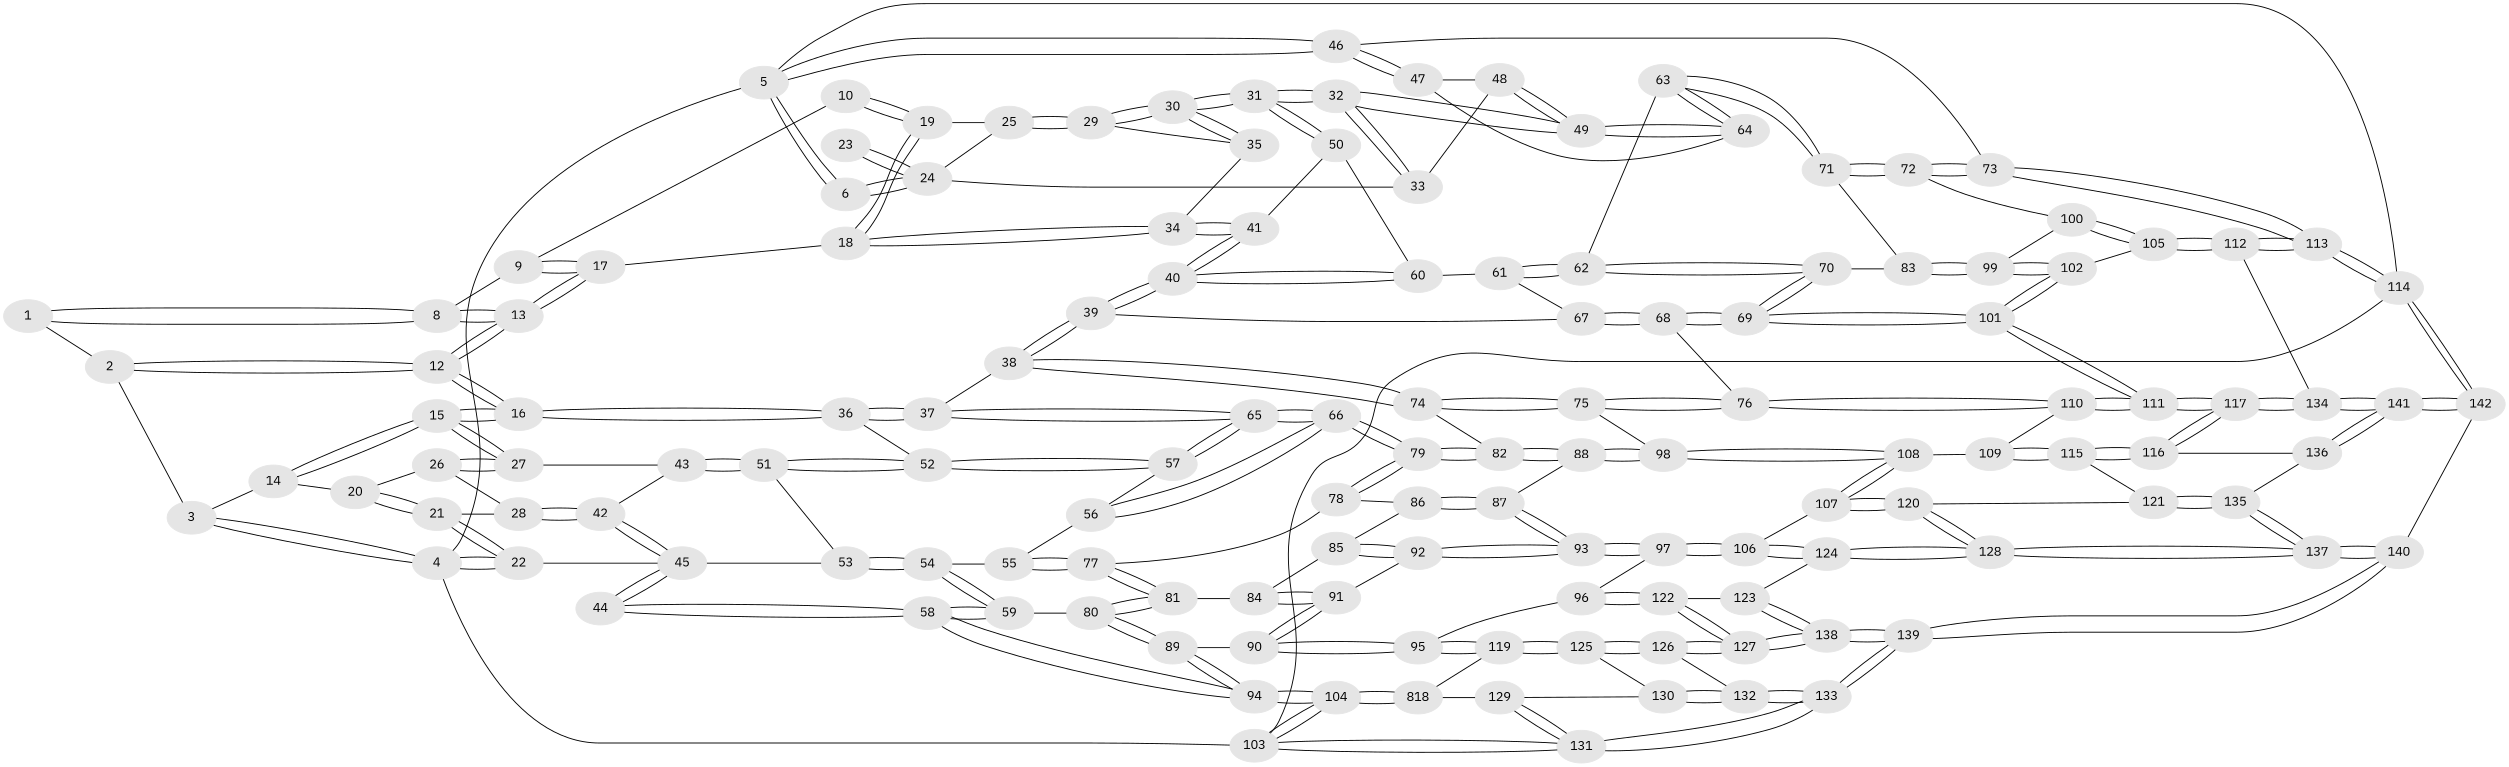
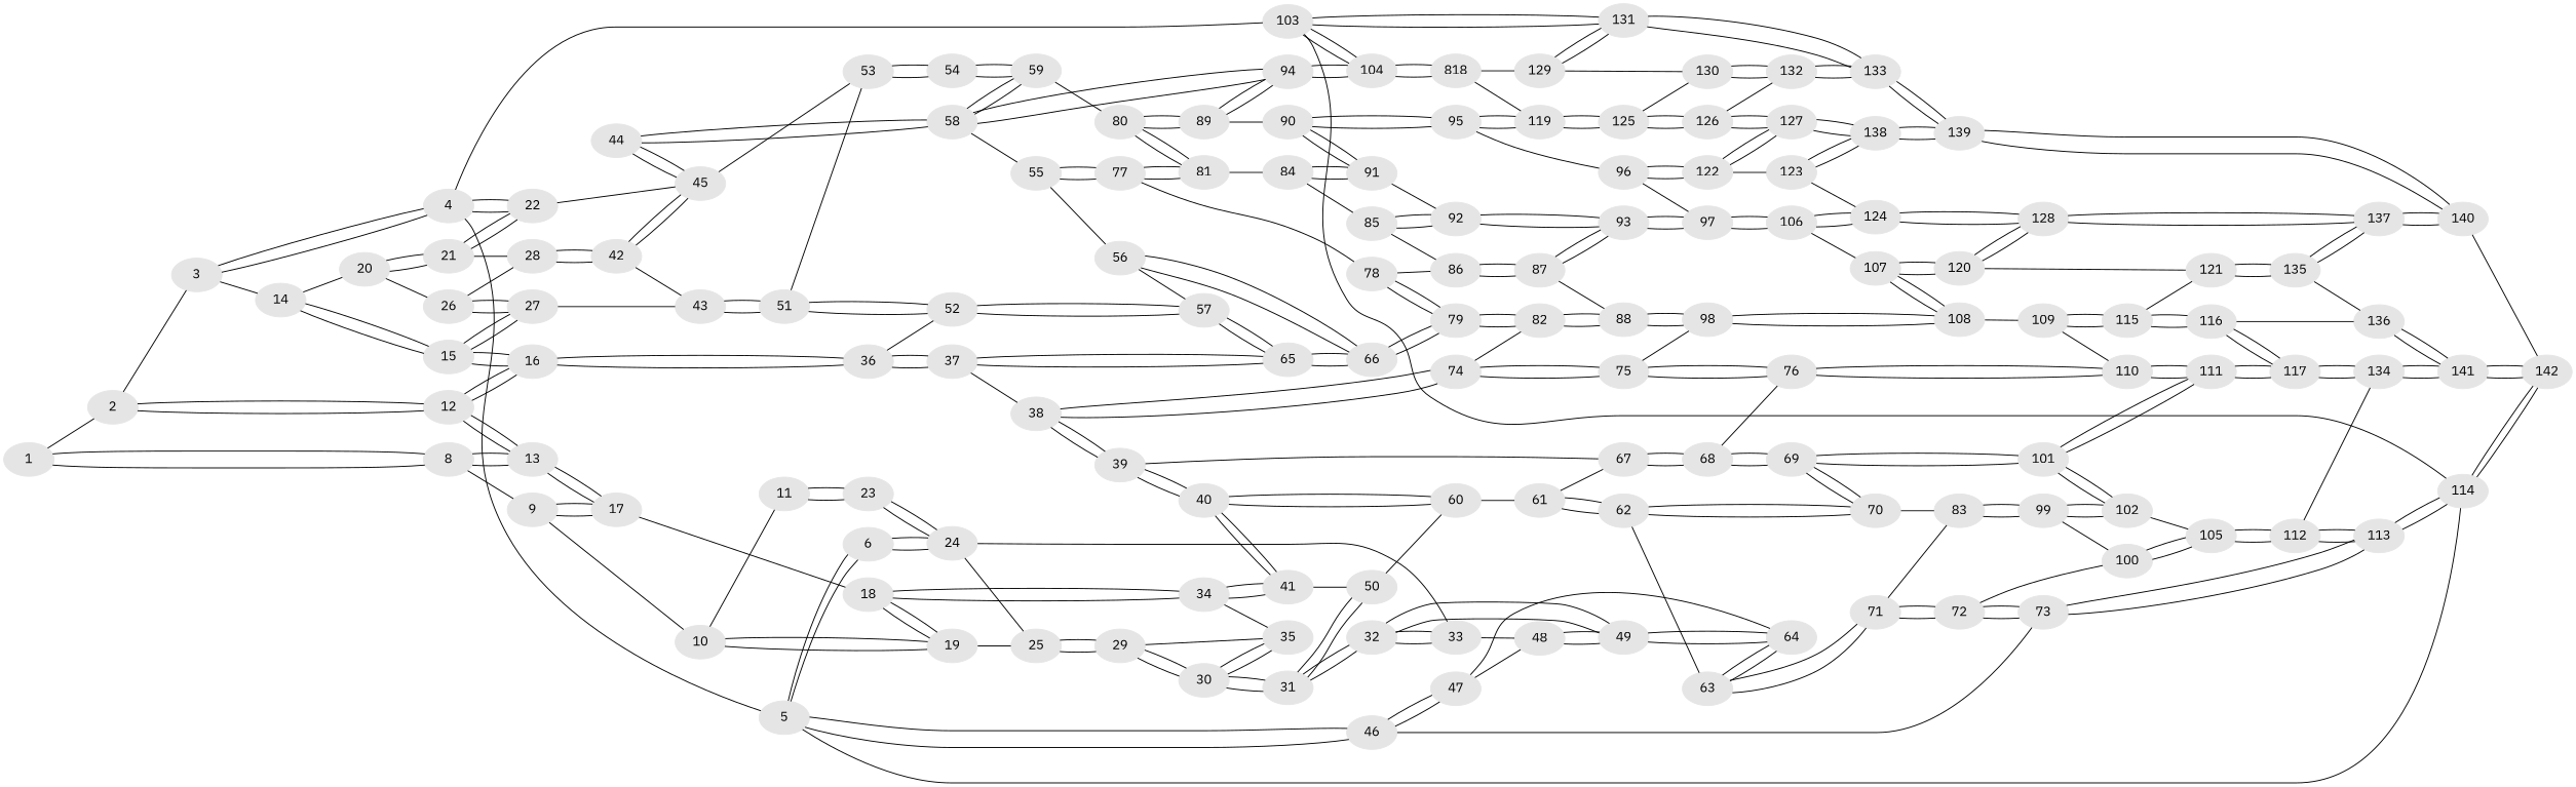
  graph {
    fontname="IBM Plex Sans"
    rankdir=LR
    node [color=gray90 fontname="IBM Plex Sans" style=filled]
    edge [fontname="IBM Plex Sans"]
    1
    2
    8
    3
    12
    9
    13
    4
    14
    16
    5
    22
    103
    15
    20
    6
    46
    114
    45
    104
    131
    24
    47
    73
    142
    25
    33
+   11
    23
    10
    17
    19
    18
    36
    27
    21
    26
    43
    37
    52
    34
    35
    41
    29
    28
    42
    44
    58
    48
    30
    51
    31
    32
    50
    49
    60
    64
    38
    65
    57
    39
    74
    66
    40
    67
    75
    82
    68
    61
    53
    59
    94
    54
    113
    55
    56
    77
    80
    78
    81
    79
    89
    62
    63
    70
    71
    83
    72
    69
    76
    101
    110
    102
    111
    99
    100
    105
    98
    88
    108
    86
    84
    87
    90
    85
    91
    92
    93
    97
    95
    96
    119
    106
    n114 [label=818]
    122
    125
    123
    127
    107
    124
    109
    112
    117
    133
    129
    134
    120
    128
    121
    115
    116
    141
    136
    135
    130
    126
    137
    138
    139
    132
    140
    1 -- 2
    1 -- 8
    1 -- 8
    2 -- 3
    2 -- 12
    2 -- 12
    8 -- 9
    8 -- 13
    8 -- 13
    3 -- 4
    3 -- 4
    3 -- 14
    12 -- 13
    12 -- 13
    12 -- 16
    12 -- 16
    9 -- 10
    9 -- 17
    9 -- 17
    13 -- 17
    13 -- 17
    4 -- 5
    4 -- 22
    4 -- 22
    4 -- 103
    14 -- 15
    14 -- 15
    14 -- 20
    16 -- 36
    16 -- 36
    5 -- 6
    5 -- 6
    5 -- 46
    5 -- 46
    5 -- 114
    22 -- 45
    103 -- 114
    103 -- 104
    103 -- 104
    103 -- 131
    103 -- 131
    15 -- 16
    15 -- 16
    15 -- 27
    15 -- 27
    20 -- 21
    20 -- 21
    20 -- 26
    6 -- 24
    6 -- 24
    46 -- 47
    46 -- 47
    46 -- 73
    114 -- 142
    114 -- 142
    45 -- 53
    104 -- n114
    104 -- n114
    131 -- 133
    131 -- 133
    24 -- 25
    24 -- 33
    47 -- 48
    47 -- 64
    73 -- 113
    73 -- 113
    25 -- 29
    25 -- 29
    33 -- 48
+   11 -- 23
+   11 -- 23
    23 -- 24
    23 -- 24
+   10 -- 11
    10 -- 19
    10 -- 19
    17 -- 18
    19 -- 25
    18 -- 19
    18 -- 19
    18 -- 34
    18 -- 34
    36 -- 37
    36 -- 37
    36 -- 52
    27 -- 43
    21 -- 22
    21 -- 22
    21 -- 28
    26 -- 27
    26 -- 27
    26 -- 28
    43 -- 51
    43 -- 51
    37 -- 38
    37 -- 65
    37 -- 65
    52 -- 57
    52 -- 57
    34 -- 35
    34 -- 41
    34 -- 41
    41 -- 50
    29 -- 35
    29 -- 30
    29 -- 30
    28 -- 42
    28 -- 42
    42 -- 45
    42 -- 45
    42 -- 43
    44 -- 45
    44 -- 45
    44 -- 58
    44 -- 58
    58 -- 59
    58 -- 59
    58 -- 94
    58 -- 94
    48 -- 49
    48 -- 49
    30 -- 35
    30 -- 35
    30 -- 31
    30 -- 31
    51 -- 52
    51 -- 52
    51 -- 53
    31 -- 32
    31 -- 32
    31 -- 50
    31 -- 50
    32 -- 33
    32 -- 33
    32 -- 49
    32 -- 49
    50 -- 60
    49 -- 64
    49 -- 64
    60 -- 61
    38 -- 39
    38 -- 39
    38 -- 74
    38 -- 74
    65 -- 66
    65 -- 66
    57 -- 65
    57 -- 65
    39 -- 40
    39 -- 40
    39 -- 67
    74 -- 75
    74 -- 75
    74 -- 82
    66 -- 79
    66 -- 79
    40 -- 41
    40 -- 41
    40 -- 60
    40 -- 60
    67 -- 68
    67 -- 68
    75 -- 76
    75 -- 76
    75 -- 98
    82 -- 88
    82 -- 88
    68 -- 69
    68 -- 69
    68 -- 76
    61 -- 67
    61 -- 62
    61 -- 62
    53 -- 54
    53 -- 54
    59 -- 80
    94 -- 104
    94 -- 104
    54 -- 59
    54 -- 59
-   54 -- 55
+   58 -- 55
    113 -- 114
    113 -- 114
    55 -- 56
    55 -- 77
    55 -- 77
    56 -- 57
    56 -- 66
    56 -- 66
    77 -- 78
    77 -- 81
    77 -- 81
    80 -- 81
    80 -- 81
    80 -- 89
    80 -- 89
    78 -- 79
    78 -- 79
    78 -- 86
    81 -- 84
    79 -- 82
    79 -- 82
    89 -- 94
    89 -- 94
    89 -- 90
    62 -- 63
    62 -- 70
    62 -- 70
    63 -- 64
    63 -- 64
    63 -- 71
    63 -- 71
    70 -- 83
    71 -- 83
    71 -- 72
    71 -- 72
    83 -- 99
    83 -- 99
    72 -- 73
    72 -- 73
    72 -- 100
    69 -- 70
    69 -- 70
    69 -- 101
    69 -- 101
    76 -- 110
    76 -- 110
    101 -- 102
    101 -- 102
    101 -- 111
    101 -- 111
    110 -- 111
    110 -- 111
    102 -- 105
    111 -- 117
    111 -- 117
    99 -- 102
    99 -- 102
    99 -- 100
    100 -- 105
    100 -- 105
    105 -- 112
    105 -- 112
    98 -- 108
    98 -- 108
    88 -- 98
    88 -- 98
    108 -- 109
    86 -- 87
    86 -- 87
    84 -- 85
    84 -- 91
    84 -- 91
    87 -- 88
    87 -- 93
    87 -- 93
    90 -- 91
    90 -- 91
    90 -- 95
    90 -- 95
    85 -- 86
    85 -- 92
    85 -- 92
    91 -- 92
    92 -- 93
    92 -- 93
    93 -- 97
    93 -- 97
    97 -- 106
    97 -- 106
    95 -- 96
    95 -- 119
    95 -- 119
    96 -- 97
    96 -- 122
    96 -- 122
    119 -- 125
    119 -- 125
    106 -- 107
    106 -- 124
    106 -- 124
    n114 -- 119
    n114 -- 129
    122 -- 123
    122 -- 127
    122 -- 127
    125 -- 130
    125 -- 126
    125 -- 126
    123 -- 124
    123 -- 138
    123 -- 138
    127 -- 138
    127 -- 138
    107 -- 108
    107 -- 108
    107 -- 120
    107 -- 120
    124 -- 128
    124 -- 128
    109 -- 110
    109 -- 115
    109 -- 115
    112 -- 113
    112 -- 113
    112 -- 134
    117 -- 134
    117 -- 134
    133 -- 139
    133 -- 139
    129 -- 131
    129 -- 131
    129 -- 130
    134 -- 141
    134 -- 141
    120 -- 128
    120 -- 128
    120 -- 121
    128 -- 137
    128 -- 137
    121 -- 135
    121 -- 135
    115 -- 121
    115 -- 116
    115 -- 116
    116 -- 117
    116 -- 117
    116 -- 136
    141 -- 142
    141 -- 142
    136 -- 141
    136 -- 141
    135 -- 136
    135 -- 137
    135 -- 137
    130 -- 132
    130 -- 132
    126 -- 127
    126 -- 127
    126 -- 132
    137 -- 140
    137 -- 140
    138 -- 139
    138 -- 139
    139 -- 140
    139 -- 140
    132 -- 133
    132 -- 133
    140 -- 142
  }
